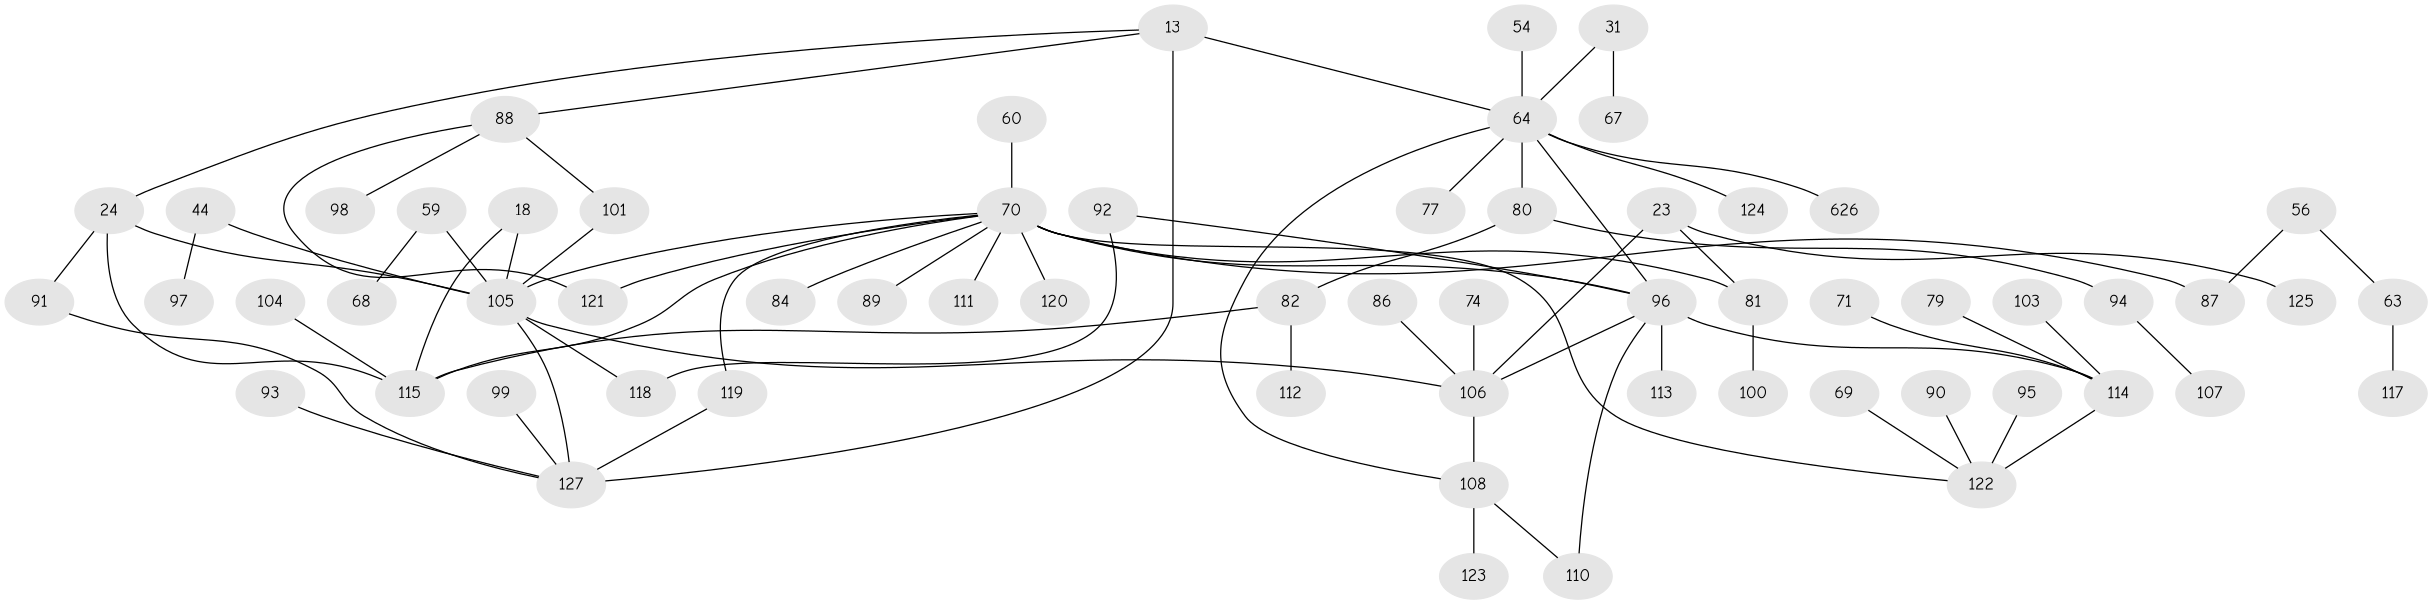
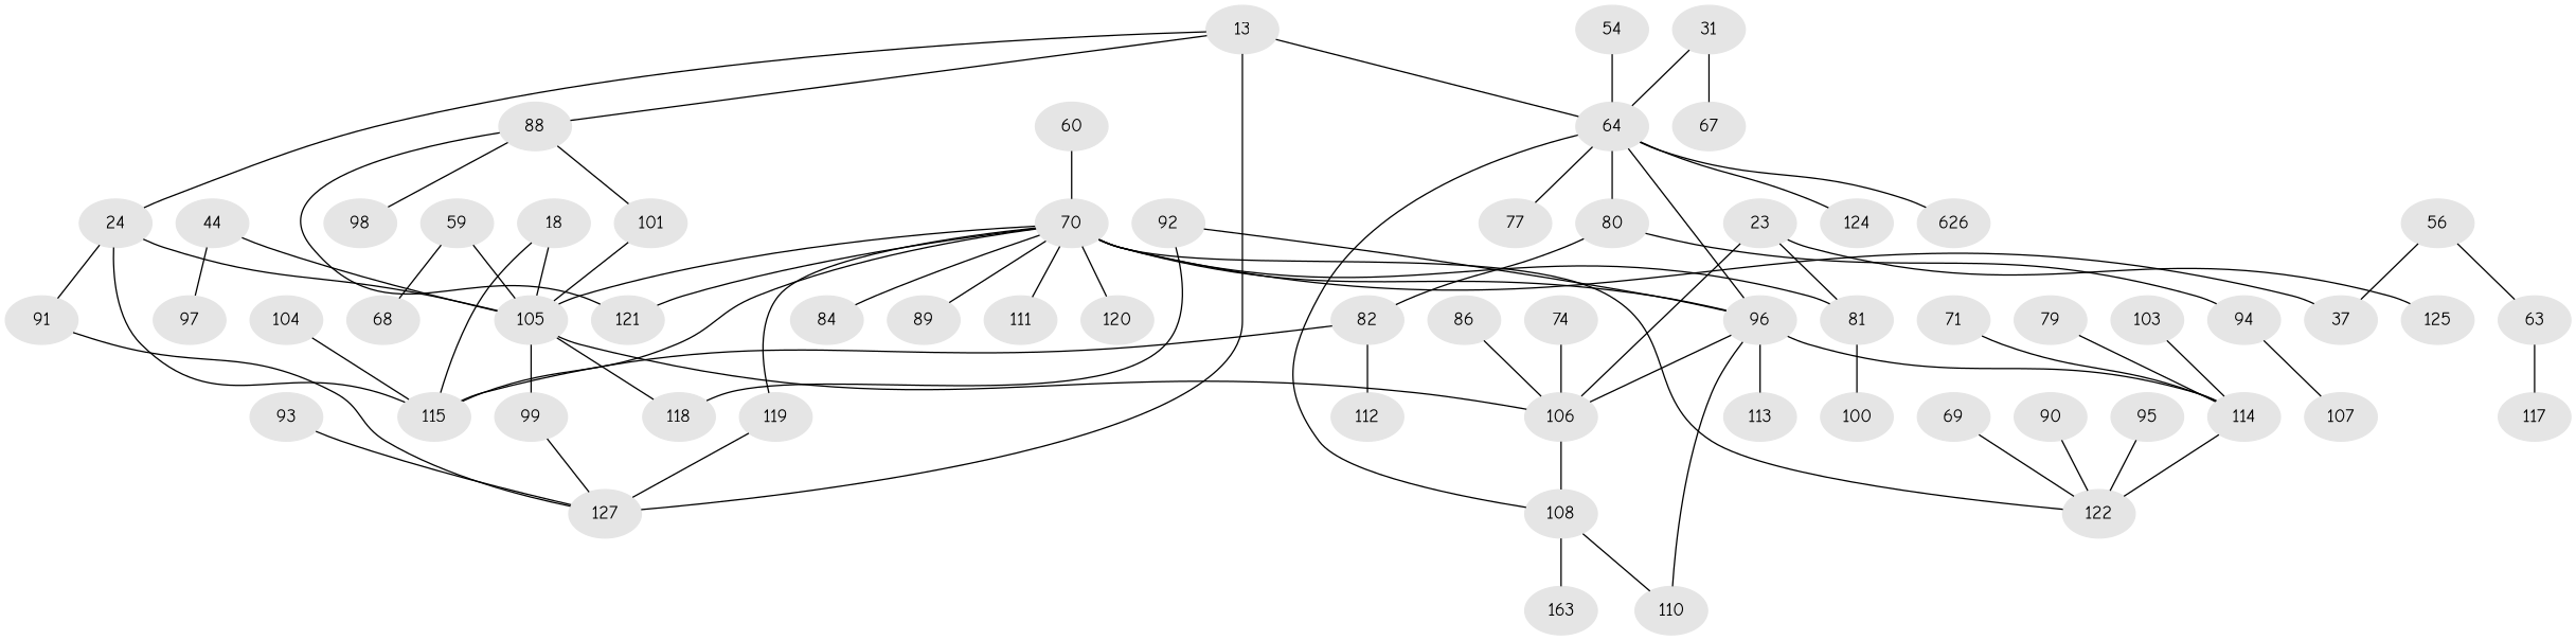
  graph {
    fontname="Comic Neue"
    node [color=gray90 fontname="Comic Neue" style=filled]
    edge [fontname="Comic Neue"]
    13 [super="+1+12"]
    n2 [label=24]
    64 [super="+33+38"]
    88 [super="+7+11"]
    127 [super="+116"]
    105 [super="+53"]
    115 [super="+55+25"]
    91 [super="+43"]
    77
    80
    96 [super="+26+36+41+47+83+8"]
    108
    124
    n14 [label=626]
    121 [super="+52+66"]
    98
    101
    106 [super="+62+78"]
    118
    18
    31
    67
    44
    97
    54
    56
    63
-   87 [super="+76"]
+   87 [super="+76" label=37]
    117
    59 [super="+58"]
    68
    70 [super="+9+50+65"]
    122 [super="+42"]
    81
    84
    89
    111
    119 [super="+72"]
    120
    60
    82
    94
    114 [super="+32+102"]
    110
    113
-   123
+   123 [label=163]
    69
    100
    71
    n50 [label=23]
    125
    74
    79
    112
    107
    86
    90
    92
    93
    95
    99
    103
    104
    13 -- n2 [weight=2]
    13 -- 64 [weight=2]
    13 -- 88
    13 -- 127 [weight=3]
    n2 -- 105
    n2 -- 115
    n2 -- 91 [weight=2]
    64 -- 77
    64 -- 80
    64 -- 96 [weight=2]
    64 -- 108
    64 -- 124
    64 -- n14
    88 -- 121
    88 -- 98
    88 -- 101
-   105 -- 127 [weight=2]
+   105 -- 99 [weight=2]
    105 -- 106
    105 -- 118
    91 -- 127
    80 -- 82
    80 -- 94
    96 -- 106 [weight=2]
    96 -- 114
    96 -- 110
    96 -- 113
    108 -- 110
    108 -- 123
    101 -- 105
    106 -- 108
    18 -- 105
    18 -- 115
    31 -- 64
    31 -- 67
    44 -- 105
    44 -- 97
    54 -- 64
    56 -- 63
    56 -- 87
    63 -- 117
    59 -- 105
    59 -- 68
    70 -- 105
    70 -- 115
    70 -- 96 [weight=5]
    70 -- 121 [weight=2]
    70 -- 87 [weight=4]
    70 -- 122
    70 -- 81
    70 -- 84
    70 -- 89
    70 -- 111
    70 -- 119
    70 -- 120
    81 -- 100
    119 -- 127
    60 -- 70
    82 -- 115
    82 -- 112
    94 -- 107
    114 -- 122 [weight=2]
    69 -- 122
    71 -- 114
    n50 -- 106
    n50 -- 81
    n50 -- 125
    74 -- 106
    79 -- 114
    86 -- 106
    90 -- 122
    92 -- 96
    92 -- 118
    93 -- 127
    95 -- 122
    99 -- 127
    103 -- 114
    104 -- 115
  }
